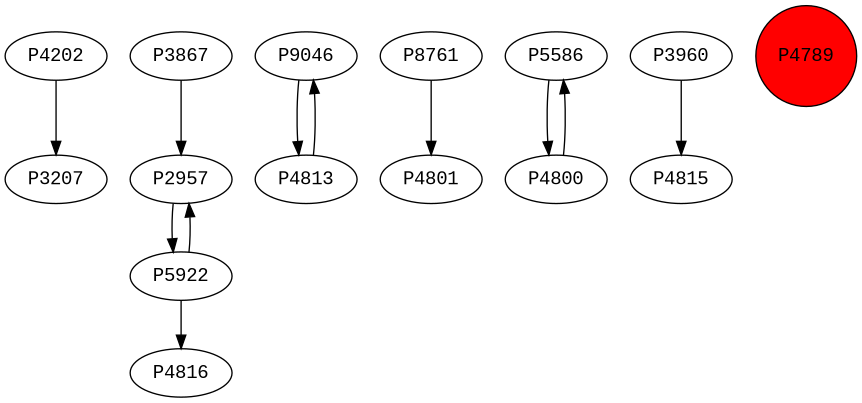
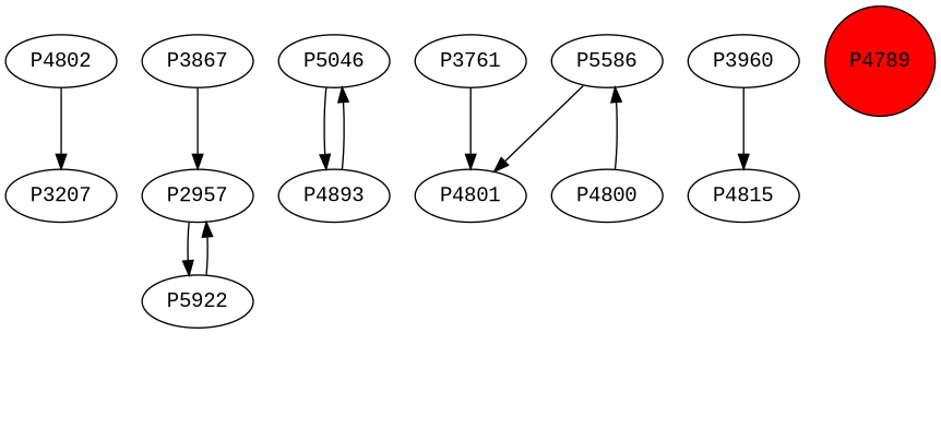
  digraph {
    fontname="Liberation Mono"
    node [fontname="Liberation Mono"]
    edge [fontname="Liberation Mono"]
-   P4802 [label=P4202]
+   P4802
    P3207
    P3867
    P2957
    n5 [label=P5922]
-   P4816
-   P5046 [label=P9046]
-   P4813
-   P3761 [label=P8761]
+   P5046
+   P4813 [label=P4893]
+   P3761
    P4801
    P5586
    P4800
    P3960
    P4815
    P4789 [fillcolor=red shape=circle style=filled]
    P4802 -> P3207
    P3867 -> P2957
    P2957 -> n5
    n5 -> P2957
-   n5 -> P4816
    P5046 -> P4813
    P4813 -> P5046
    P3761 -> P4801
-   P5586 -> P4800
+   P5586 -> P4801
    P4800 -> P5586
    P3960 -> P4815
  }
